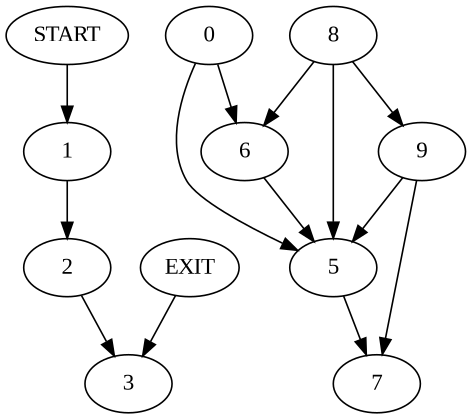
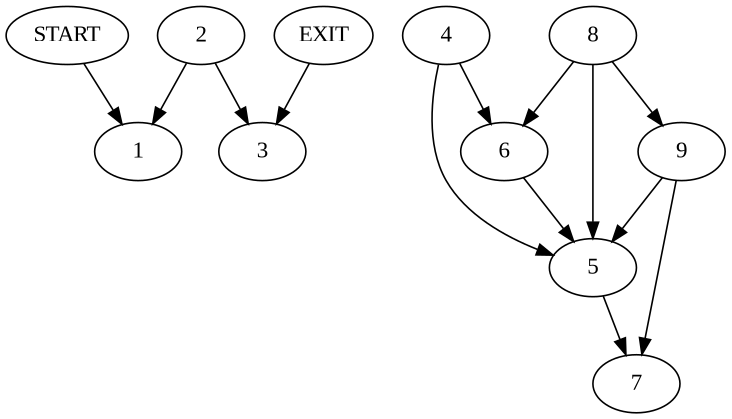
  digraph {
    fontname="Liberation Serif"
    node [fontname="Liberation Serif"]
    edge [fontname="Liberation Serif"]
    n1 [label=START]
    1
    2
    n4 [label=EXIT]
    3
-   4 [label=0]
+   4
    5
    6
    7
    8
    9
    n1 -> 1
-   1 -> 2
+   2 -> 1
    2 -> 3
    n4 -> 3
    4 -> 5
    4 -> 6
    5 -> 7
    6 -> 5
    8 -> 5
    8 -> 6
    8 -> 9
    9 -> 5
    9 -> 7
  }
